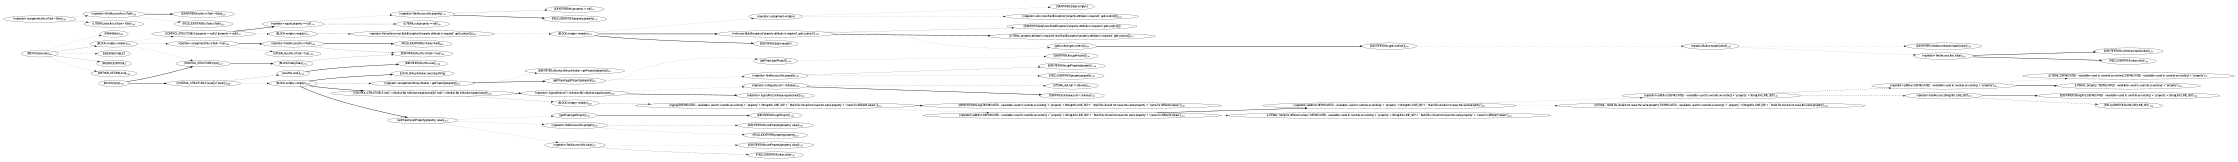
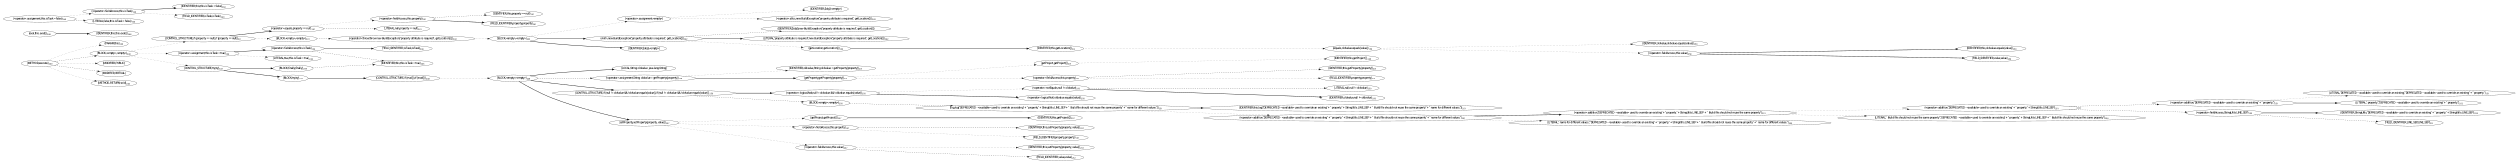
  digraph {
    fontname=Roboto
    rankdir=LR
    node [fontname=Roboto]
    edge [fontname=Roboto style=dotted]
    n1 [label=<(METHOD,execute)<SUB>240</SUB>>]
    n2 [label=<(PARAM,this)<SUB>240</SUB>>]
    n3 [label=<(BLOCK,&lt;empty&gt;,&lt;empty&gt;)<SUB>240</SUB>>]
    n4 [label=<(MODIFIER,PUBLIC)>]
    n5 [label=<(MODIFIER,VIRTUAL)>]
    n6 [label=<(METHOD_RETURN,void)<SUB>240</SUB>>]
    n7 [label=<(CONTROL_STRUCTURE,if (property == null),if (property == null))<SUB>241</SUB>>]
    n8 [label=<(&lt;operator&gt;.assignment,this.isTask = true)<SUB>246</SUB>>]
    n9 [label=<(CONTROL_STRUCTURE,try,try)<SUB>647</SUB>>]
    n10 [label=<(&lt;operator&gt;.equals,property == null)<SUB>241</SUB>>]
    n11 [label=<(BLOCK,&lt;empty&gt;,&lt;empty&gt;)<SUB>241</SUB>>]
    n12 [label=<(&lt;operator&gt;.fieldAccess,this.isTask)<SUB>246</SUB>>]
    n13 [label=<(LITERAL,true,this.isTask = true)<SUB>246</SUB>>]
    n14 [label=<(BLOCK,try,try)<SUB>247</SUB>>]
    n15 [label=<(BLOCK,finally,finally)<SUB>259</SUB>>]
    n16 [label=<(&lt;operator&gt;.fieldAccess,this.property)<SUB>241</SUB>>]
    n17 [label=<(LITERAL,null,property == null)<SUB>241</SUB>>]
    n18 [label=<(&lt;operator&gt;.throw,throw new BuildException(&quot;property attribute is required&quot;, getLocation());)<SUB>242</SUB>>]
    n19 [label=<(IDENTIFIER,this,property == null)<SUB>241</SUB>>]
    n20 [label=<(FIELD_IDENTIFIER,property,property)<SUB>241</SUB>>]
    n21 [label=<(BLOCK,&lt;empty&gt;,&lt;empty&gt;)<SUB>242</SUB>>]
    n22 [label=<(&lt;operator&gt;.assignment,&lt;empty&gt;)>]
    n23 [label=<(&lt;init&gt;,new BuildException(&quot;property attribute is required&quot;, getLocation()))<SUB>242</SUB>>]
    n24 [label=<(IDENTIFIER,$obj3,&lt;empty&gt;)>]
    n25 [label=<(IDENTIFIER,$obj3,&lt;empty&gt;)>]
    n26 [label=<(&lt;operator&gt;.alloc,new BuildException(&quot;property attribute is required&quot;, getLocation()))<SUB>242</SUB>>]
    n27 [label=<(IDENTIFIER,$obj3,new BuildException(&quot;property attribute is required&quot;, getLocation()))>]
    n28 [label=<(LITERAL,&quot;property attribute is required&quot;,new BuildException(&quot;property attribute is required&quot;, getLocation()))<SUB>242</SUB>>]
    n29 [label=<(getLocation,getLocation())<SUB>243</SUB>>]
    n30 [label=<(IDENTIFIER,this,getLocation())<SUB>243</SUB>>]
    n31 [label=<(equals,oldvalue.equals(value))<SUB>250</SUB>>]
    n32 [label=<(IDENTIFIER,this,this.isTask = true)<SUB>246</SUB>>]
    n33 [label=<(FIELD_IDENTIFIER,isTask,isTask)<SUB>246</SUB>>]
    n34 [label=<(CONTROL_STRUCTURE,if (eval()),if (eval()))<SUB>248</SUB>>]
    n35 [label=<(eval,this.eval())<SUB>248</SUB>>]
    n36 [label=<(BLOCK,&lt;empty&gt;,&lt;empty&gt;)<SUB>248</SUB>>]
    n37 [label=<(IDENTIFIER,this,this.eval())<SUB>248</SUB>>]
    n38 [label=<(LOCAL,String oldvalue: java.lang.String)>]
    n39 [label=<(&lt;operator&gt;.assignment,String oldvalue = getProperty(property))<SUB>249</SUB>>]
    n40 [label=<(CONTROL_STRUCTURE,if (null != oldvalue &amp;&amp; !oldvalue.equals(value)),if (null != oldvalue &amp;&amp; !oldvalue.equals(value)))<SUB>250</SUB>>]
    n41 [label=<(setProperty,setProperty(property, value))<SUB>257</SUB>>]
    n42 [label=<(IDENTIFIER,oldvalue,String oldvalue = getProperty(property))<SUB>249</SUB>>]
    n43 [label=<(getProperty,getProperty(property))<SUB>249</SUB>>]
    n44 [label=<(&lt;operator&gt;.logicalAnd,null != oldvalue &amp;&amp; !oldvalue.equals(value))<SUB>250</SUB>>]
    n45 [label=<(BLOCK,&lt;empty&gt;,&lt;empty&gt;)<SUB>250</SUB>>]
    n46 [label=<(getProject,getProject())<SUB>257</SUB>>]
    n47 [label=<(&lt;operator&gt;.fieldAccess,this.property)<SUB>257</SUB>>]
    n48 [label=<(&lt;operator&gt;.fieldAccess,this.value)<SUB>257</SUB>>]
    n49 [label=<(getProject,getProject())<SUB>249</SUB>>]
    n50 [label=<(&lt;operator&gt;.fieldAccess,this.property)<SUB>249</SUB>>]
    n51 [label=<(IDENTIFIER,this,getProject())<SUB>249</SUB>>]
    n52 [label=<(IDENTIFIER,this,getProperty(property))<SUB>249</SUB>>]
    n53 [label=<(FIELD_IDENTIFIER,property,property)<SUB>249</SUB>>]
    n54 [label=<(&lt;operator&gt;.notEquals,null != oldvalue)<SUB>250</SUB>>]
    n55 [label=<(&lt;operator&gt;.logicalNot,!oldvalue.equals(value))<SUB>250</SUB>>]
    n56 [label=<(log,log(&quot;DEPRECATED - &lt;available&gt; used to override an existing&quot; + &quot; property.&quot; + StringUtils.LINE_SEP + &quot;  Build file should not reuse the same property&quot; + &quot; name for different values.&quot;))<SUB>251</SUB>>]
    n57 [label=<(LITERAL,null,null != oldvalue)<SUB>250</SUB>>]
    n58 [label=<(IDENTIFIER,oldvalue,null != oldvalue)<SUB>250</SUB>>]
    n59 [label=<(IDENTIFIER,oldvalue,oldvalue.equals(value))<SUB>250</SUB>>]
    n60 [label=<(&lt;operator&gt;.fieldAccess,this.value)<SUB>250</SUB>>]
    n61 [label=<(IDENTIFIER,this,oldvalue.equals(value))<SUB>250</SUB>>]
    n62 [label=<(FIELD_IDENTIFIER,value,value)<SUB>250</SUB>>]
    n63 [label=<(IDENTIFIER,this,log(&quot;DEPRECATED - &lt;available&gt; used to override an existing&quot; + &quot; property.&quot; + StringUtils.LINE_SEP + &quot;  Build file should not reuse the same property&quot; + &quot; name for different values.&quot;))<SUB>251</SUB>>]
    n64 [label=<(&lt;operator&gt;.addition,&quot;DEPRECATED - &lt;available&gt; used to override an existing&quot; + &quot; property.&quot; + StringUtils.LINE_SEP + &quot;  Build file should not reuse the same property&quot; + &quot; name for different values.&quot;)<SUB>251</SUB>>]
    n65 [label=<(&lt;operator&gt;.addition,&quot;DEPRECATED - &lt;available&gt; used to override an existing&quot; + &quot; property.&quot; + StringUtils.LINE_SEP + &quot;  Build file should not reuse the same property&quot;)<SUB>251</SUB>>]
    n66 [label=<(LITERAL,&quot; name for different values.&quot;,&quot;DEPRECATED - &lt;available&gt; used to override an existing&quot; + &quot; property.&quot; + StringUtils.LINE_SEP + &quot;  Build file should not reuse the same property&quot; + &quot; name for different values.&quot;)<SUB>255</SUB>>]
    n67 [label=<(&lt;operator&gt;.addition,&quot;DEPRECATED - &lt;available&gt; used to override an existing&quot; + &quot; property.&quot; + StringUtils.LINE_SEP)<SUB>251</SUB>>]
    n68 [label=<(LITERAL,&quot;  Build file should not reuse the same property&quot;,&quot;DEPRECATED - &lt;available&gt; used to override an existing&quot; + &quot; property.&quot; + StringUtils.LINE_SEP + &quot;  Build file should not reuse the same property&quot;)<SUB>254</SUB>>]
    n69 [label=<(&lt;operator&gt;.addition,&quot;DEPRECATED - &lt;available&gt; used to override an existing&quot; + &quot; property.&quot;)<SUB>251</SUB>>]
    n70 [label=<(&lt;operator&gt;.fieldAccess,StringUtils.LINE_SEP)<SUB>253</SUB>>]
    n71 [label=<(LITERAL,&quot;DEPRECATED - &lt;available&gt; used to override an existing&quot;,&quot;DEPRECATED - &lt;available&gt; used to override an existing&quot; + &quot; property.&quot;)<SUB>251</SUB>>]
    n72 [label=<(LITERAL,&quot; property.&quot;,&quot;DEPRECATED - &lt;available&gt; used to override an existing&quot; + &quot; property.&quot;)<SUB>252</SUB>>]
    n73 [label=<(IDENTIFIER,StringUtils,&quot;DEPRECATED - &lt;available&gt; used to override an existing&quot; + &quot; property.&quot; + StringUtils.LINE_SEP)<SUB>253</SUB>>]
    n74 [label=<(FIELD_IDENTIFIER,LINE_SEP,LINE_SEP)<SUB>253</SUB>>]
    n75 [label=<(IDENTIFIER,this,getProject())<SUB>257</SUB>>]
    n76 [label=<(IDENTIFIER,this,setProperty(property, value))<SUB>257</SUB>>]
    n77 [label=<(FIELD_IDENTIFIER,property,property)<SUB>257</SUB>>]
    n78 [label=<(IDENTIFIER,this,setProperty(property, value))<SUB>257</SUB>>]
    n79 [label=<(FIELD_IDENTIFIER,value,value)<SUB>257</SUB>>]
    n80 [label=<(&lt;operator&gt;.assignment,this.isTask = false)<SUB>260</SUB>>]
    n81 [label=<(&lt;operator&gt;.fieldAccess,this.isTask)<SUB>260</SUB>>]
    n82 [label=<(LITERAL,false,this.isTask = false)<SUB>260</SUB>>]
    n83 [label=<(IDENTIFIER,this,this.isTask = false)<SUB>260</SUB>>]
    n84 [label=<(FIELD_IDENTIFIER,isTask,isTask)<SUB>260</SUB>>]
    n1 -> n2
    n1 -> n3 [style=dashed]
    n1 -> n4
    n1 -> n5 [style=dashed]
    n1 -> n6
    n3 -> n7
    n3 -> n8
    n3 -> n9
    n7 -> n10 [style=bold]
    n7 -> n11
    n8 -> n12 [style=bold]
    n8 -> n13
-   n14 -> n9 [style=bold]
+   n9 -> n14 [style=bold]
    n9 -> n15 [style=bold]
    n10 -> n16
    n10 -> n17 [style=dashed]
    n11 -> n18 [style=dashed]
    n12 -> n32 [style=dashed]
    n12 -> n33 [style=bold]
    n14 -> n34 [style=bold]
    n15 -> n32 [style=dashed]
    n16 -> n19 [style=dashed]
    n16 -> n20 [style=bold]
    n18 -> n21
    n21 -> n22
    n21 -> n23 [style=bold]
    n21 -> n24 [style=bold]
    n22 -> n25
    n22 -> n26
    n23 -> n27 [style=dashed]
    n23 -> n28 [style=bold]
    n23 -> n29
    n29 -> n30 [style=bold]
    n30 -> n31
    n31 -> n59
    n31 -> n60
-   n34 -> n35 [style=dashed]
    n34 -> n36
    n35 -> n37 [style=bold]
    n36 -> n38 [style=bold]
    n36 -> n39 [style=dashed]
    n36 -> n40 [style=bold]
    n36 -> n41 [style=bold]
    n39 -> n42
    n39 -> n43 [style=bold]
    n40 -> n44 [style=bold]
    n40 -> n45 [style=dashed]
    n41 -> n46
    n41 -> n47
    n41 -> n48
    n43 -> n49
    n43 -> n50
    n44 -> n54
    n44 -> n55 [style=bold]
    n45 -> n56 [style=dashed]
    n46 -> n75 [style=bold]
    n47 -> n76 [style=dashed]
    n47 -> n77
    n48 -> n78
    n48 -> n79 [style=dashed]
    n49 -> n51
    n50 -> n52 [style=dashed]
    n50 -> n53
    n54 -> n57 [style=dashed]
    n54 -> n58 [style=bold]
    n56 -> n63 [style=bold]
    n56 -> n64
    n60 -> n61 [style=bold]
    n60 -> n62 [style=bold]
    n64 -> n65 [style=bold]
    n64 -> n66
    n65 -> n67
    n65 -> n68
    n67 -> n69 [style=dashed]
    n67 -> n70 [style=dashed]
    n69 -> n71
    n69 -> n72 [style=bold]
    n70 -> n73 [style=bold]
    n70 -> n74 [style=dashed]
    n80 -> n81
    n80 -> n82 [style=dashed]
    n81 -> n83 [style=bold]
    n81 -> n84
  }
